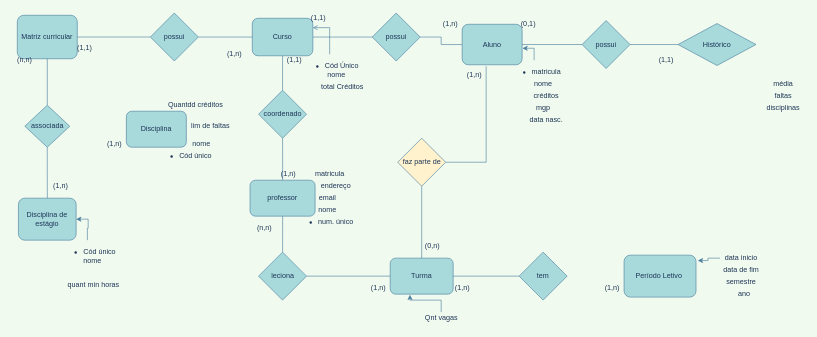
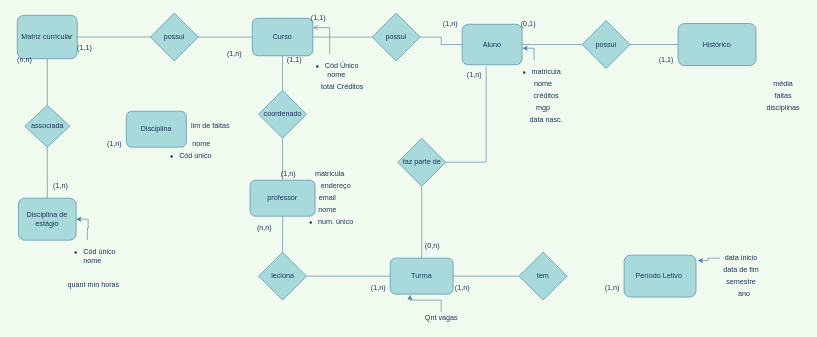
  <mxCell id="0" />
  <mxCell id="1" parent="0" />
  <mxCell id="2" value="" style="edgeStyle=orthogonalEdgeStyle;rounded=0;orthogonalLoop=1;jettySize=auto;html=1;endArrow=none;endFill=0;labelBackgroundColor=#F1FAEE;strokeColor=#457B9D;fontColor=#1D3557;" edge="1" parent="1" source="5" target="19"><mxGeometry relative="1" as="geometry" /></mxCell>
  <mxCell id="3" value="" style="edgeStyle=orthogonalEdgeStyle;rounded=0;orthogonalLoop=1;jettySize=auto;html=1;endArrow=none;endFill=0;labelBackgroundColor=#F1FAEE;strokeColor=#457B9D;fontColor=#1D3557;" edge="1" parent="1" source="5" target="7"><mxGeometry relative="1" as="geometry" /></mxCell>
  <mxCell id="4" value="" style="edgeStyle=orthogonalEdgeStyle;rounded=0;orthogonalLoop=1;jettySize=auto;html=1;endArrow=none;endFill=0;labelBackgroundColor=#F1FAEE;strokeColor=#457B9D;fontColor=#1D3557;" edge="1" parent="1" source="5" target="9"><mxGeometry relative="1" as="geometry" /></mxCell>
  <mxCell id="5" value="Curso" style="rounded=1;whiteSpace=wrap;html=1;fillColor=#A8DADC;strokeColor=#457B9D;fontColor=#1D3557;" vertex="1" parent="1"><mxGeometry x="420" y="30" width="101" height="62.5" as="geometry" /></mxCell>
  <mxCell id="6" value="" style="edgeStyle=orthogonalEdgeStyle;rounded=0;orthogonalLoop=1;jettySize=auto;html=1;endArrow=none;endFill=0;labelBackgroundColor=#F1FAEE;strokeColor=#457B9D;fontColor=#1D3557;" edge="1" parent="1" source="7" target="8"><mxGeometry relative="1" as="geometry" /></mxCell>
  <mxCell id="7" value="possui" style="rhombus;whiteSpace=wrap;html=1;fillColor=#A8DADC;strokeColor=#457B9D;fontColor=#1D3557;" vertex="1" parent="1"><mxGeometry x="620" y="21.25" width="80" height="80" as="geometry" /></mxCell>
  <mxCell id="8" value="Aluno" style="rounded=1;whiteSpace=wrap;html=1;fillColor=#A8DADC;strokeColor=#457B9D;fontColor=#1D3557;" vertex="1" parent="1"><mxGeometry x="770" y="40" width="100" height="67.5" as="geometry" /></mxCell>
  <mxCell id="9" value="coordenado" style="rhombus;whiteSpace=wrap;html=1;fillColor=#A8DADC;strokeColor=#457B9D;fontColor=#1D3557;" vertex="1" parent="1"><mxGeometry x="430.5" y="150" width="80" height="80" as="geometry" /></mxCell>
  <mxCell id="10" value="" style="edgeStyle=orthogonalEdgeStyle;rounded=0;orthogonalLoop=1;jettySize=auto;html=1;endArrow=none;endFill=0;labelBackgroundColor=#F1FAEE;strokeColor=#457B9D;fontColor=#1D3557;" edge="1" parent="1" source="12" target="9"><mxGeometry relative="1" as="geometry" /></mxCell>
  <mxCell id="11" value="" style="edgeStyle=orthogonalEdgeStyle;rounded=0;orthogonalLoop=1;jettySize=auto;html=1;endArrow=none;endFill=0;labelBackgroundColor=#F1FAEE;strokeColor=#457B9D;fontColor=#1D3557;" edge="1" parent="1" source="12" target="21"><mxGeometry relative="1" as="geometry" /></mxCell>
  <mxCell id="12" value="professor" style="rounded=1;whiteSpace=wrap;html=1;fillColor=#A8DADC;strokeColor=#457B9D;fontColor=#1D3557;" vertex="1" parent="1"><mxGeometry x="416.25" y="300" width="108.5" height="60" as="geometry" /></mxCell>
  <mxCell id="13" value="Matriz curricular" style="rounded=1;whiteSpace=wrap;html=1;fillColor=#A8DADC;strokeColor=#457B9D;fontColor=#1D3557;" vertex="1" parent="1"><mxGeometry x="28.13" y="25" width="100" height="72.5" as="geometry" /></mxCell>
  <mxCell id="14" value="" style="edgeStyle=orthogonalEdgeStyle;rounded=0;orthogonalLoop=1;jettySize=auto;html=1;endArrow=none;endFill=0;labelBackgroundColor=#F1FAEE;strokeColor=#457B9D;fontColor=#1D3557;" edge="1" parent="1" source="16" target="13"><mxGeometry relative="1" as="geometry" /></mxCell>
  <mxCell id="15" value="" style="edgeStyle=orthogonalEdgeStyle;rounded=0;orthogonalLoop=1;jettySize=auto;html=1;endArrow=none;endFill=0;labelBackgroundColor=#F1FAEE;strokeColor=#457B9D;fontColor=#1D3557;" edge="1" parent="1" source="16" target="17"><mxGeometry relative="1" as="geometry" /></mxCell>
  <mxCell id="16" value="associada" style="rhombus;whiteSpace=wrap;html=1;fillColor=#A8DADC;strokeColor=#457B9D;fontColor=#1D3557;" vertex="1" parent="1"><mxGeometry x="40.63" y="175" width="75" height="70" as="geometry" /></mxCell>
  <mxCell id="17" value="Disciplina de estágio" style="rounded=1;whiteSpace=wrap;html=1;fillColor=#A8DADC;strokeColor=#457B9D;fontColor=#1D3557;" vertex="1" parent="1"><mxGeometry x="30.01" y="330" width="96.25" height="70" as="geometry" /></mxCell>
  <mxCell id="18" style="edgeStyle=orthogonalEdgeStyle;rounded=0;orthogonalLoop=1;jettySize=auto;html=1;endArrow=none;endFill=0;entryX=1;entryY=0.5;entryDx=0;entryDy=0;labelBackgroundColor=#F1FAEE;strokeColor=#457B9D;fontColor=#1D3557;" edge="1" parent="1" source="19" target="13"><mxGeometry relative="1" as="geometry"><mxPoint x="150" y="65" as="targetPoint" /></mxGeometry></mxCell>
  <mxCell id="19" value="possui" style="rhombus;whiteSpace=wrap;html=1;fillColor=#A8DADC;strokeColor=#457B9D;fontColor=#1D3557;" vertex="1" parent="1"><mxGeometry x="250" y="21.25" width="80" height="80" as="geometry" /></mxCell>
  <mxCell id="20" value="Disciplina" style="rounded=1;whiteSpace=wrap;html=1;fillColor=#A8DADC;strokeColor=#457B9D;fontColor=#1D3557;" vertex="1" parent="1"><mxGeometry x="210" y="185" width="100" height="60" as="geometry" /></mxCell>
  <mxCell id="21" value="leciona" style="rhombus;whiteSpace=wrap;html=1;fillColor=#A8DADC;strokeColor=#457B9D;fontColor=#1D3557;" vertex="1" parent="1"><mxGeometry x="430.5" y="420" width="80" height="80" as="geometry" /></mxCell>
  <mxCell id="22" style="edgeStyle=orthogonalEdgeStyle;rounded=0;orthogonalLoop=1;jettySize=auto;html=1;entryX=1;entryY=0.5;entryDx=0;entryDy=0;endArrow=none;endFill=0;labelBackgroundColor=#F1FAEE;strokeColor=#457B9D;fontColor=#1D3557;" edge="1" parent="1" source="23" target="21"><mxGeometry relative="1" as="geometry" /></mxCell>
  <mxCell id="23" value="Turma" style="rounded=1;whiteSpace=wrap;html=1;fillColor=#A8DADC;strokeColor=#457B9D;fontColor=#1D3557;" vertex="1" parent="1"><mxGeometry x="650" y="430" width="105" height="60" as="geometry" /></mxCell>
  <mxCell id="24" style="edgeStyle=orthogonalEdgeStyle;rounded=0;orthogonalLoop=1;jettySize=auto;html=1;entryX=0.4;entryY=1.037;entryDx=0;entryDy=0;entryPerimeter=0;endArrow=none;endFill=0;labelBackgroundColor=#F1FAEE;strokeColor=#457B9D;fontColor=#1D3557;" edge="1" parent="1" source="26" target="8"><mxGeometry relative="1" as="geometry" /></mxCell>
  <mxCell id="25" style="edgeStyle=orthogonalEdgeStyle;rounded=0;orthogonalLoop=1;jettySize=auto;html=1;entryX=0.5;entryY=0;entryDx=0;entryDy=0;endArrow=none;endFill=0;labelBackgroundColor=#F1FAEE;strokeColor=#457B9D;fontColor=#1D3557;" edge="1" parent="1" source="26" target="23"><mxGeometry relative="1" as="geometry" /></mxCell>
- <mxCell id="26" value="faz parte de" style="rhombus;whiteSpace=wrap;html=1;fillColor=#fff2cc;strokeColor=#457B9D;fontColor=#1D3557;" vertex="1" parent="1"><mxGeometry x="662.5" y="230" width="80" height="80" as="geometry" /></mxCell>
+ <mxCell id="26" value="faz parte de" style="rhombus;whiteSpace=wrap;html=1;fillColor=#A8DADC;strokeColor=#457B9D;fontColor=#1D3557;" vertex="1" parent="1"><mxGeometry x="662.5" y="230" width="80" height="80" as="geometry" /></mxCell>
  <mxCell id="27" style="edgeStyle=orthogonalEdgeStyle;rounded=0;orthogonalLoop=1;jettySize=auto;html=1;entryX=0;entryY=0.5;entryDx=0;entryDy=0;endArrow=none;endFill=0;labelBackgroundColor=#F1FAEE;strokeColor=#457B9D;fontColor=#1D3557;" edge="1" parent="1" source="29" target="30"><mxGeometry relative="1" as="geometry" /></mxCell>
  <mxCell id="28" style="edgeStyle=orthogonalEdgeStyle;rounded=0;orthogonalLoop=1;jettySize=auto;html=1;entryX=1;entryY=0.5;entryDx=0;entryDy=0;endArrow=none;endFill=0;labelBackgroundColor=#F1FAEE;strokeColor=#457B9D;fontColor=#1D3557;" edge="1" parent="1" source="29" target="8"><mxGeometry relative="1" as="geometry" /></mxCell>
  <mxCell id="29" value="possui" style="rhombus;whiteSpace=wrap;html=1;fillColor=#A8DADC;strokeColor=#457B9D;fontColor=#1D3557;" vertex="1" parent="1"><mxGeometry x="970" y="33.75" width="80" height="80" as="geometry" /></mxCell>
- <mxCell id="30" value="Histórico" style="rhombus;whiteSpace=wrap;html=1;fillColor=#A8DADC;strokeColor=#457B9D;fontColor=#1D3557;" vertex="1" parent="1"><mxGeometry x="1130" y="38.75" width="130" height="70" as="geometry" /></mxCell>
+ <mxCell id="30" value="Histórico" style="rounded=1;whiteSpace=wrap;html=1;fillColor=#A8DADC;strokeColor=#457B9D;fontColor=#1D3557;" vertex="1" parent="1"><mxGeometry x="1130" y="38.75" width="130" height="70" as="geometry" /></mxCell>
  <mxCell id="31" value="" style="edgeStyle=orthogonalEdgeStyle;rounded=0;orthogonalLoop=1;jettySize=auto;html=1;endArrow=none;endFill=0;labelBackgroundColor=#F1FAEE;strokeColor=#457B9D;fontColor=#1D3557;" edge="1" parent="1" source="32" target="23"><mxGeometry relative="1" as="geometry" /></mxCell>
  <mxCell id="32" value="tem" style="rhombus;whiteSpace=wrap;html=1;fillColor=#A8DADC;strokeColor=#457B9D;fontColor=#1D3557;" vertex="1" parent="1"><mxGeometry x="865" y="420" width="80" height="80" as="geometry" /></mxCell>
  <mxCell id="33" value="Período Letivo&amp;nbsp;" style="rounded=1;whiteSpace=wrap;html=1;fillColor=#A8DADC;strokeColor=#457B9D;fontColor=#1D3557;" vertex="1" parent="1"><mxGeometry x="1040" y="425" width="120" height="70" as="geometry" /></mxCell>
  <mxCell id="34" style="edgeStyle=orthogonalEdgeStyle;rounded=0;orthogonalLoop=1;jettySize=auto;html=1;endArrow=classic;endFill=1;labelBackgroundColor=#F1FAEE;strokeColor=#457B9D;fontColor=#1D3557;" edge="1" parent="1" source="35"><mxGeometry relative="1" as="geometry"><mxPoint x="870" y="80" as="targetPoint" /></mxGeometry></mxCell>
  <mxCell id="35" value="&lt;ul&gt;&lt;li&gt;matricula&lt;/li&gt;&lt;/ul&gt;" style="text;html=1;align=center;verticalAlign=middle;resizable=0;points=[];autosize=1;fontColor=#1D3557;" vertex="1" parent="1"><mxGeometry x="840" y="100" width="100" height="40" as="geometry" /></mxCell>
  <mxCell id="36" value="nome" style="text;html=1;align=center;verticalAlign=middle;resizable=0;points=[];autosize=1;fontColor=#1D3557;" vertex="1" parent="1"><mxGeometry x="880" y="130" width="50" height="20" as="geometry" /></mxCell>
  <mxCell id="37" value="créditos" style="text;html=1;align=center;verticalAlign=middle;resizable=0;points=[];autosize=1;fontColor=#1D3557;" vertex="1" parent="1"><mxGeometry x="880" y="150" width="60" height="20" as="geometry" /></mxCell>
  <mxCell id="38" value="mgp" style="text;html=1;align=center;verticalAlign=middle;resizable=0;points=[];autosize=1;fontColor=#1D3557;" vertex="1" parent="1"><mxGeometry x="885" y="170" width="40" height="20" as="geometry" /></mxCell>
  <mxCell id="39" value="data nasc." style="text;html=1;align=center;verticalAlign=middle;resizable=0;points=[];autosize=1;fontColor=#1D3557;" vertex="1" parent="1"><mxGeometry x="875" y="190" width="70" height="20" as="geometry" /></mxCell>
  <mxCell id="40" style="edgeStyle=orthogonalEdgeStyle;rounded=0;orthogonalLoop=1;jettySize=auto;html=1;entryX=1;entryY=0.25;entryDx=0;entryDy=0;endArrow=open;endFill=0;strokeWidth=1;labelBackgroundColor=#F1FAEE;strokeColor=#457B9D;fontColor=#1D3557;" edge="1" parent="1" source="41" target="5"><mxGeometry relative="1" as="geometry" /></mxCell>
  <mxCell id="41" value="&lt;ul&gt;&lt;li&gt;Cód Único&lt;/li&gt;&lt;/ul&gt;" style="text;html=1;align=center;verticalAlign=middle;resizable=0;points=[];autosize=1;fontColor=#1D3557;" vertex="1" parent="1"><mxGeometry x="494" y="90" width="110" height="40" as="geometry" /></mxCell>
  <mxCell id="42" value="nome" style="text;html=1;align=center;verticalAlign=middle;resizable=0;points=[];autosize=1;fontColor=#1D3557;" vertex="1" parent="1"><mxGeometry x="535" y="113.75" width="50" height="20" as="geometry" /></mxCell>
  <mxCell id="43" value="total Créditos" style="text;html=1;align=center;verticalAlign=middle;resizable=0;points=[];autosize=1;fontColor=#1D3557;" vertex="1" parent="1"><mxGeometry x="524.75" y="133.75" width="90" height="20" as="geometry" /></mxCell>
  <mxCell id="44" value="&lt;ul&gt;&lt;li&gt;Cód único&lt;/li&gt;&lt;/ul&gt;" style="text;html=1;align=center;verticalAlign=middle;resizable=0;points=[];autosize=1;fontColor=#1D3557;" vertex="1" parent="1"><mxGeometry x="250" y="240" width="110" height="40" as="geometry" /></mxCell>
  <mxCell id="45" value="nome" style="text;html=1;align=center;verticalAlign=middle;resizable=0;points=[];autosize=1;fontColor=#1D3557;" vertex="1" parent="1"><mxGeometry x="310" y="230" width="50" height="20" as="geometry" /></mxCell>
- <mxCell id="46" value="Quantdd créditos" style="text;html=1;align=center;verticalAlign=middle;resizable=0;points=[];autosize=1;fontColor=#1D3557;" vertex="1" parent="1"><mxGeometry x="270" y="165" width="110" height="20" as="geometry" /></mxCell>
  <mxCell id="47" style="edgeStyle=orthogonalEdgeStyle;rounded=0;orthogonalLoop=1;jettySize=auto;html=1;entryX=1;entryY=0.5;entryDx=0;entryDy=0;endArrow=classic;endFill=1;strokeWidth=1;labelBackgroundColor=#F1FAEE;strokeColor=#457B9D;fontColor=#1D3557;" edge="1" parent="1" source="48" target="17"><mxGeometry relative="1" as="geometry" /></mxCell>
  <mxCell id="48" value="&lt;ul&gt;&lt;li&gt;Cód único&lt;/li&gt;&lt;/ul&gt;" style="text;html=1;align=center;verticalAlign=middle;resizable=0;points=[];autosize=1;fontColor=#1D3557;" vertex="1" parent="1"><mxGeometry x="90" y="400" width="110" height="40" as="geometry" /></mxCell>
  <mxCell id="49" value="nome" style="text;html=1;align=center;verticalAlign=middle;resizable=0;points=[];autosize=1;fontColor=#1D3557;" vertex="1" parent="1"><mxGeometry x="128.13" y="425" width="50" height="20" as="geometry" /></mxCell>
  <mxCell id="50" value="quant min horas" style="text;html=1;align=center;verticalAlign=middle;resizable=0;points=[];autosize=1;fontColor=#1D3557;" vertex="1" parent="1"><mxGeometry x="105" y="465" width="100" height="20" as="geometry" /></mxCell>
  <mxCell id="51" value="lim de faltas" style="text;html=1;align=center;verticalAlign=middle;resizable=0;points=[];autosize=1;fontColor=#1D3557;" vertex="1" parent="1"><mxGeometry x="310" y="200" width="80" height="20" as="geometry" /></mxCell>
  <mxCell id="52" value="matricula" style="text;html=1;align=center;verticalAlign=middle;resizable=0;points=[];autosize=1;fontColor=#1D3557;" vertex="1" parent="1"><mxGeometry x="519" y="280" width="60" height="20" as="geometry" /></mxCell>
  <mxCell id="53" value="nome" style="text;html=1;align=center;verticalAlign=middle;resizable=0;points=[];autosize=1;fontColor=#1D3557;" vertex="1" parent="1"><mxGeometry x="520" y="340" width="50" height="20" as="geometry" /></mxCell>
  <mxCell id="54" value="endereço" style="text;html=1;align=center;verticalAlign=middle;resizable=0;points=[];autosize=1;fontColor=#1D3557;" vertex="1" parent="1"><mxGeometry x="524" y="300" width="70" height="20" as="geometry" /></mxCell>
  <mxCell id="55" value="email" style="text;html=1;align=center;verticalAlign=middle;resizable=0;points=[];autosize=1;fontColor=#1D3557;" vertex="1" parent="1"><mxGeometry x="525" y="320" width="40" height="20" as="geometry" /></mxCell>
  <mxCell id="56" value="média" style="text;html=1;align=center;verticalAlign=middle;resizable=0;points=[];autosize=1;fontColor=#1D3557;" vertex="1" parent="1"><mxGeometry x="1280" y="130" width="50" height="20" as="geometry" /></mxCell>
  <mxCell id="57" value="faltas" style="text;html=1;align=center;verticalAlign=middle;resizable=0;points=[];autosize=1;fontColor=#1D3557;" vertex="1" parent="1"><mxGeometry x="1285" y="150" width="40" height="20" as="geometry" /></mxCell>
  <mxCell id="58" value="disciplinas" style="text;html=1;align=center;verticalAlign=middle;resizable=0;points=[];autosize=1;fontColor=#1D3557;" vertex="1" parent="1"><mxGeometry x="1270" y="170" width="70" height="20" as="geometry" /></mxCell>
  <mxCell id="59" style="edgeStyle=orthogonalEdgeStyle;rounded=0;orthogonalLoop=1;jettySize=auto;html=1;entryX=1.025;entryY=0.129;entryDx=0;entryDy=0;entryPerimeter=0;endArrow=classic;endFill=1;strokeWidth=1;labelBackgroundColor=#F1FAEE;strokeColor=#457B9D;fontColor=#1D3557;" edge="1" parent="1" source="60" target="33"><mxGeometry relative="1" as="geometry" /></mxCell>
  <mxCell id="60" value="data inicio" style="text;html=1;align=center;verticalAlign=middle;resizable=0;points=[];autosize=1;fontColor=#1D3557;" vertex="1" parent="1"><mxGeometry x="1200" y="420" width="70" height="20" as="geometry" /></mxCell>
  <mxCell id="61" value="data de fim" style="text;html=1;align=center;verticalAlign=middle;resizable=0;points=[];autosize=1;fontColor=#1D3557;" vertex="1" parent="1"><mxGeometry x="1200" y="440" width="70" height="20" as="geometry" /></mxCell>
  <mxCell id="62" value="semestre" style="text;html=1;align=center;verticalAlign=middle;resizable=0;points=[];autosize=1;fontColor=#1D3557;" vertex="1" parent="1"><mxGeometry x="1205" y="460" width="60" height="20" as="geometry" /></mxCell>
  <mxCell id="63" value="ano" style="text;html=1;align=center;verticalAlign=middle;resizable=0;points=[];autosize=1;fontColor=#1D3557;" vertex="1" parent="1"><mxGeometry x="1220" y="480" width="40" height="20" as="geometry" /></mxCell>
  <mxCell id="64" style="edgeStyle=orthogonalEdgeStyle;rounded=0;orthogonalLoop=1;jettySize=auto;html=1;entryX=0.314;entryY=1.017;entryDx=0;entryDy=0;entryPerimeter=0;endArrow=classic;endFill=1;strokeWidth=1;labelBackgroundColor=#F1FAEE;strokeColor=#457B9D;fontColor=#1D3557;" edge="1" parent="1" source="65" target="23"><mxGeometry relative="1" as="geometry" /></mxCell>
  <mxCell id="65" value="Qnt vagas" style="text;html=1;align=center;verticalAlign=middle;resizable=0;points=[];autosize=1;fontColor=#1D3557;" vertex="1" parent="1"><mxGeometry x="700" y="520" width="70" height="20" as="geometry" /></mxCell>
  <mxCell id="66" value="&lt;ul&gt;&lt;li&gt;num. único&lt;/li&gt;&lt;/ul&gt;" style="text;html=1;align=center;verticalAlign=middle;resizable=0;points=[];autosize=1;fontSize=12;fontColor=#1D3557;" vertex="1" parent="1"><mxGeometry x="484" y="350" width="110" height="40" as="geometry" /></mxCell>
  <mxCell id="67" value="(1,1)" style="text;html=1;align=center;verticalAlign=middle;resizable=0;points=[];autosize=1;fontSize=12;fontColor=#1D3557;" vertex="1" parent="1"><mxGeometry x="1090" y="90" width="40" height="20" as="geometry" /></mxCell>
  <mxCell id="68" value="(0,1)" style="text;html=1;align=center;verticalAlign=middle;resizable=0;points=[];autosize=1;fontSize=12;fontColor=#1D3557;" vertex="1" parent="1"><mxGeometry x="860" y="30" width="40" height="20" as="geometry" /></mxCell>
  <mxCell id="69" value="(1,n)" style="text;html=1;align=center;verticalAlign=middle;resizable=0;points=[];autosize=1;fontSize=12;fontColor=#1D3557;" vertex="1" parent="1"><mxGeometry x="770" y="113.75" width="40" height="20" as="geometry" /></mxCell>
  <mxCell id="70" value="(0,n)" style="text;html=1;align=center;verticalAlign=middle;resizable=0;points=[];autosize=1;fontSize=12;fontColor=#1D3557;" vertex="1" parent="1"><mxGeometry x="700" y="400" width="40" height="20" as="geometry" /></mxCell>
  <mxCell id="71" value="(1,n)" style="text;html=1;align=center;verticalAlign=middle;resizable=0;points=[];autosize=1;fontSize=12;fontColor=#1D3557;" vertex="1" parent="1"><mxGeometry x="730" y="30" width="40" height="20" as="geometry" /></mxCell>
  <mxCell id="72" value="(1,1)" style="text;html=1;align=center;verticalAlign=middle;resizable=0;points=[];autosize=1;fontSize=12;fontColor=#1D3557;" vertex="1" parent="1"><mxGeometry x="510" y="20" width="40" height="20" as="geometry" /></mxCell>
  <mxCell id="73" value="(1,1)" style="text;html=1;align=center;verticalAlign=middle;resizable=0;points=[];autosize=1;fontSize=12;fontColor=#1D3557;" vertex="1" parent="1"><mxGeometry x="470" y="90" width="40" height="20" as="geometry" /></mxCell>
  <mxCell id="74" value="(1,n)" style="text;html=1;align=center;verticalAlign=middle;resizable=0;points=[];autosize=1;fontSize=12;fontColor=#1D3557;" vertex="1" parent="1"><mxGeometry x="460" y="280" width="40" height="20" as="geometry" /></mxCell>
  <mxCell id="75" value="(n,n)" style="text;html=1;align=center;verticalAlign=middle;resizable=0;points=[];autosize=1;fontSize=12;fontColor=#1D3557;" vertex="1" parent="1"><mxGeometry x="420" y="370" width="40" height="20" as="geometry" /></mxCell>
  <mxCell id="76" value="(1,n)" style="text;html=1;align=center;verticalAlign=middle;resizable=0;points=[];autosize=1;fontSize=12;fontColor=#1D3557;" vertex="1" parent="1"><mxGeometry x="610" y="470" width="40" height="20" as="geometry" /></mxCell>
  <mxCell id="77" value="(1,n)" style="text;html=1;align=center;verticalAlign=middle;resizable=0;points=[];autosize=1;fontSize=12;fontColor=#1D3557;" vertex="1" parent="1"><mxGeometry x="750" y="470" width="40" height="20" as="geometry" /></mxCell>
  <mxCell id="78" value="(1,n)" style="text;html=1;align=center;verticalAlign=middle;resizable=0;points=[];autosize=1;fontSize=12;fontColor=#1D3557;" vertex="1" parent="1"><mxGeometry x="1000" y="470" width="40" height="20" as="geometry" /></mxCell>
  <mxCell id="79" value="(1,n)" style="text;html=1;align=center;verticalAlign=middle;resizable=0;points=[];autosize=1;fontSize=12;fontColor=#1D3557;" vertex="1" parent="1"><mxGeometry x="370" y="80" width="40" height="20" as="geometry" /></mxCell>
  <mxCell id="80" value="(1,1)" style="text;html=1;align=center;verticalAlign=middle;resizable=0;points=[];autosize=1;fontSize=12;fontColor=#1D3557;" vertex="1" parent="1"><mxGeometry x="120" y="70" width="40" height="20" as="geometry" /></mxCell>
  <mxCell id="81" value="(n,n)" style="text;html=1;align=center;verticalAlign=middle;resizable=0;points=[];autosize=1;fontSize=12;fontColor=#1D3557;" vertex="1" parent="1"><mxGeometry x="20" y="90" width="40" height="20" as="geometry" /></mxCell>
  <mxCell id="82" value="(1,n)" style="text;html=1;align=center;verticalAlign=middle;resizable=0;points=[];autosize=1;fontSize=12;fontColor=#1D3557;" vertex="1" parent="1"><mxGeometry y="300" width="40" height="20" as="geometry" x="80" /></mxCell>
  <mxCell id="83" value="(1,n)" style="text;html=1;align=center;verticalAlign=middle;resizable=0;points=[];autosize=1;fontSize=12;fontColor=#1D3557;" vertex="1" parent="1"><mxGeometry x="170" y="230" width="40" height="20" as="geometry" /></mxCell>
